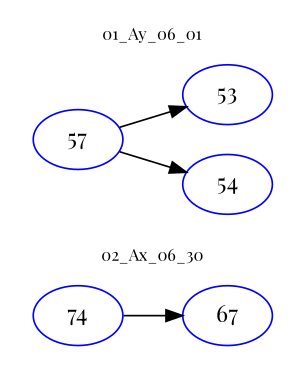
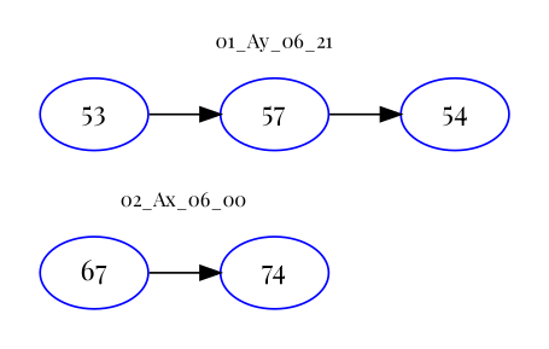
  digraph {
    fontname="Playfair Display"
    rankdir=LR
    node [color=blue fontname="Playfair Display"]
    edge [color=black fontname="Playfair Display"]
    n1 [label=67]
    n2 [label=74]
    n3 [label=57]
    n4 [label=54]
    n5 [label=53]
    subgraph cluster_1 {
      color=white
      fontsize=10
-     label="02_Ax_06_30"
+     label="02_Ax_06_00"
      n1
      n2
    }
    subgraph cluster_2 {
      color=white
      fontsize=10
-     label="01_Ay_06_01"
+     label="01_Ay_06_21"
      n3
      n4
      n5
    }
-   n2 -> n1
+   n1 -> n2
    n3 -> n4
-   n3 -> n5
+   n5 -> n3
  }
